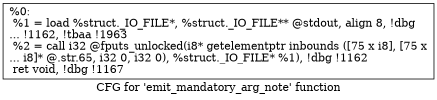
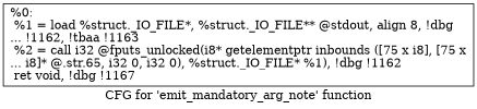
  digraph {
    label="CFG for 'emit_mandatory_arg_note' function"
-   n1 [label="{%0:\l  %1 = load %struct._IO_FILE*, %struct._IO_FILE** @stdout, align 8, !dbg\l... !1162, !tbaa !1963\l  %2 = call i32 @fputs_unlocked(i8* getelementptr inbounds ([75 x i8], [75 x\l... i8]* @.str.65, i32 0, i32 0), %struct._IO_FILE* %1), !dbg !1162\l  ret void, !dbg !1167\l}" shape=record]
+   n1 [label="{%0:\l  %1 = load %struct._IO_FILE*, %struct._IO_FILE** @stdout, align 8, !dbg\l... !1162, !tbaa !1163\l  %2 = call i32 @fputs_unlocked(i8* getelementptr inbounds ([75 x i8], [75 x\l... i8]* @.str.65, i32 0, i32 0), %struct._IO_FILE* %1), !dbg !1162\l  ret void, !dbg !1167\l}" shape=record]
  }
